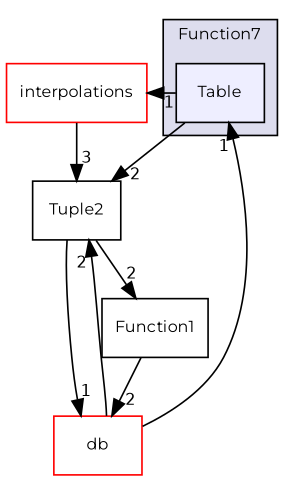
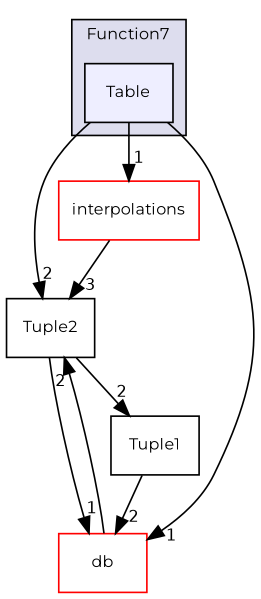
  digraph {
    compound=true
    fontname=Montserrat
    node [fontname=Montserrat fontsize=10 shape=box]
    edge [fontname=Montserrat headlabel=2 labeldistance=1.5 labelfontname=Helvetica labelfontsize=10]
    n1 [fillcolor="#eeeeff" label=Table pencolor=black style=filled]
    n2 [label=Tuple2]
    n3 [color=red label=interpolations]
    n4 [color=red label=db]
-   n5 [label=Function1]
+   n5 [label=Tuple1]
    subgraph cluster_1 {
      bgcolor="#ddddee"
      fontsize=10
      label=Function7
      pencolor=black
      n1
    }
    n1 -> n2
    n1 -> n3 [headlabel=1]
-   n4 -> n1 [headlabel=1]
+   n1 -> n4 [headlabel=1]
    n2 -> n4 [headlabel=1]
    n2 -> n5
    n3 -> n2 [headlabel=3]
    n4 -> n2
    n5 -> n4
  }
